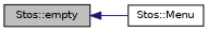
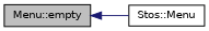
  digraph {
    rankdir=LR
    node [color=black fontname=Helvetica fontsize=10 shape=record style=filled]
-   n1 [fillcolor=grey75 fontcolor=black height=0.2 label="Stos::empty" width=0.4]
+   n1 [fillcolor=grey75 fontcolor=black height=0.2 label="Menu::empty" width=0.4]
    n2 [fillcolor=white height=0.2 label="Stos::Menu" width=0.4]
    n1 -> n2 [color=midnightblue dir=back fontname=Helvetica fontsize=10 labelfontname=Helvetica labelfontsize=10 style=solid]
  }
